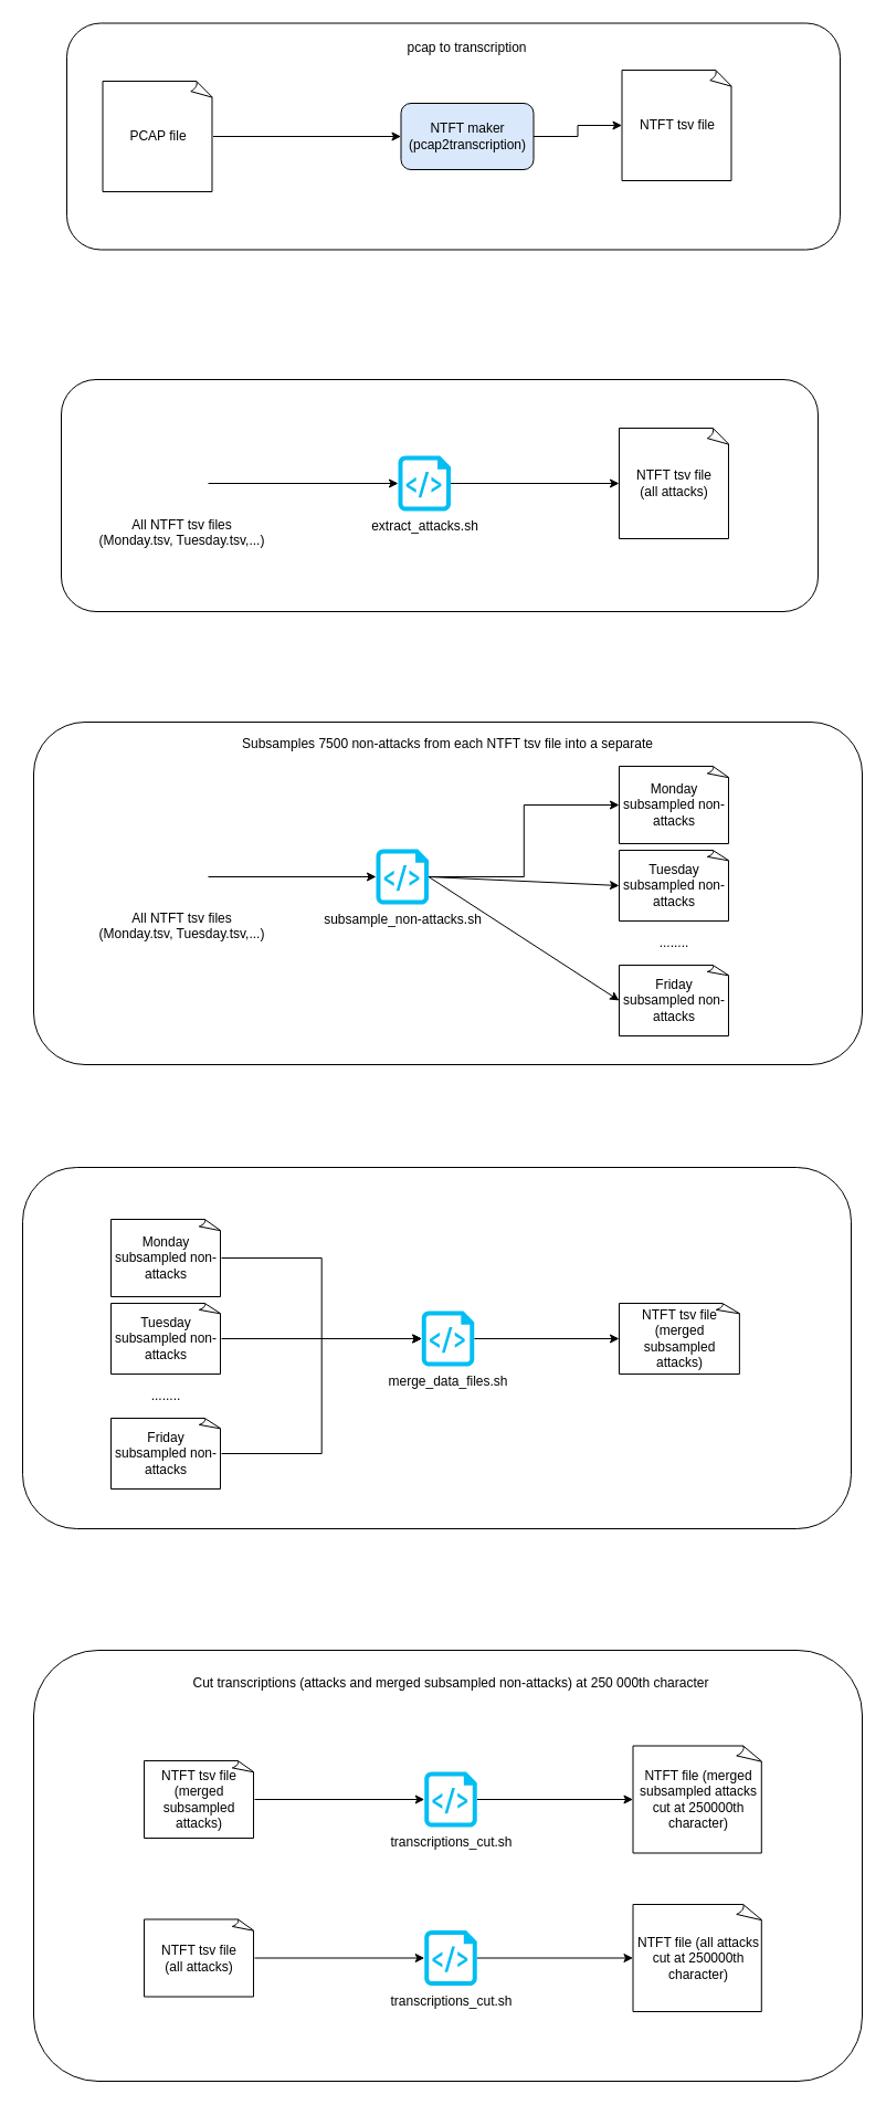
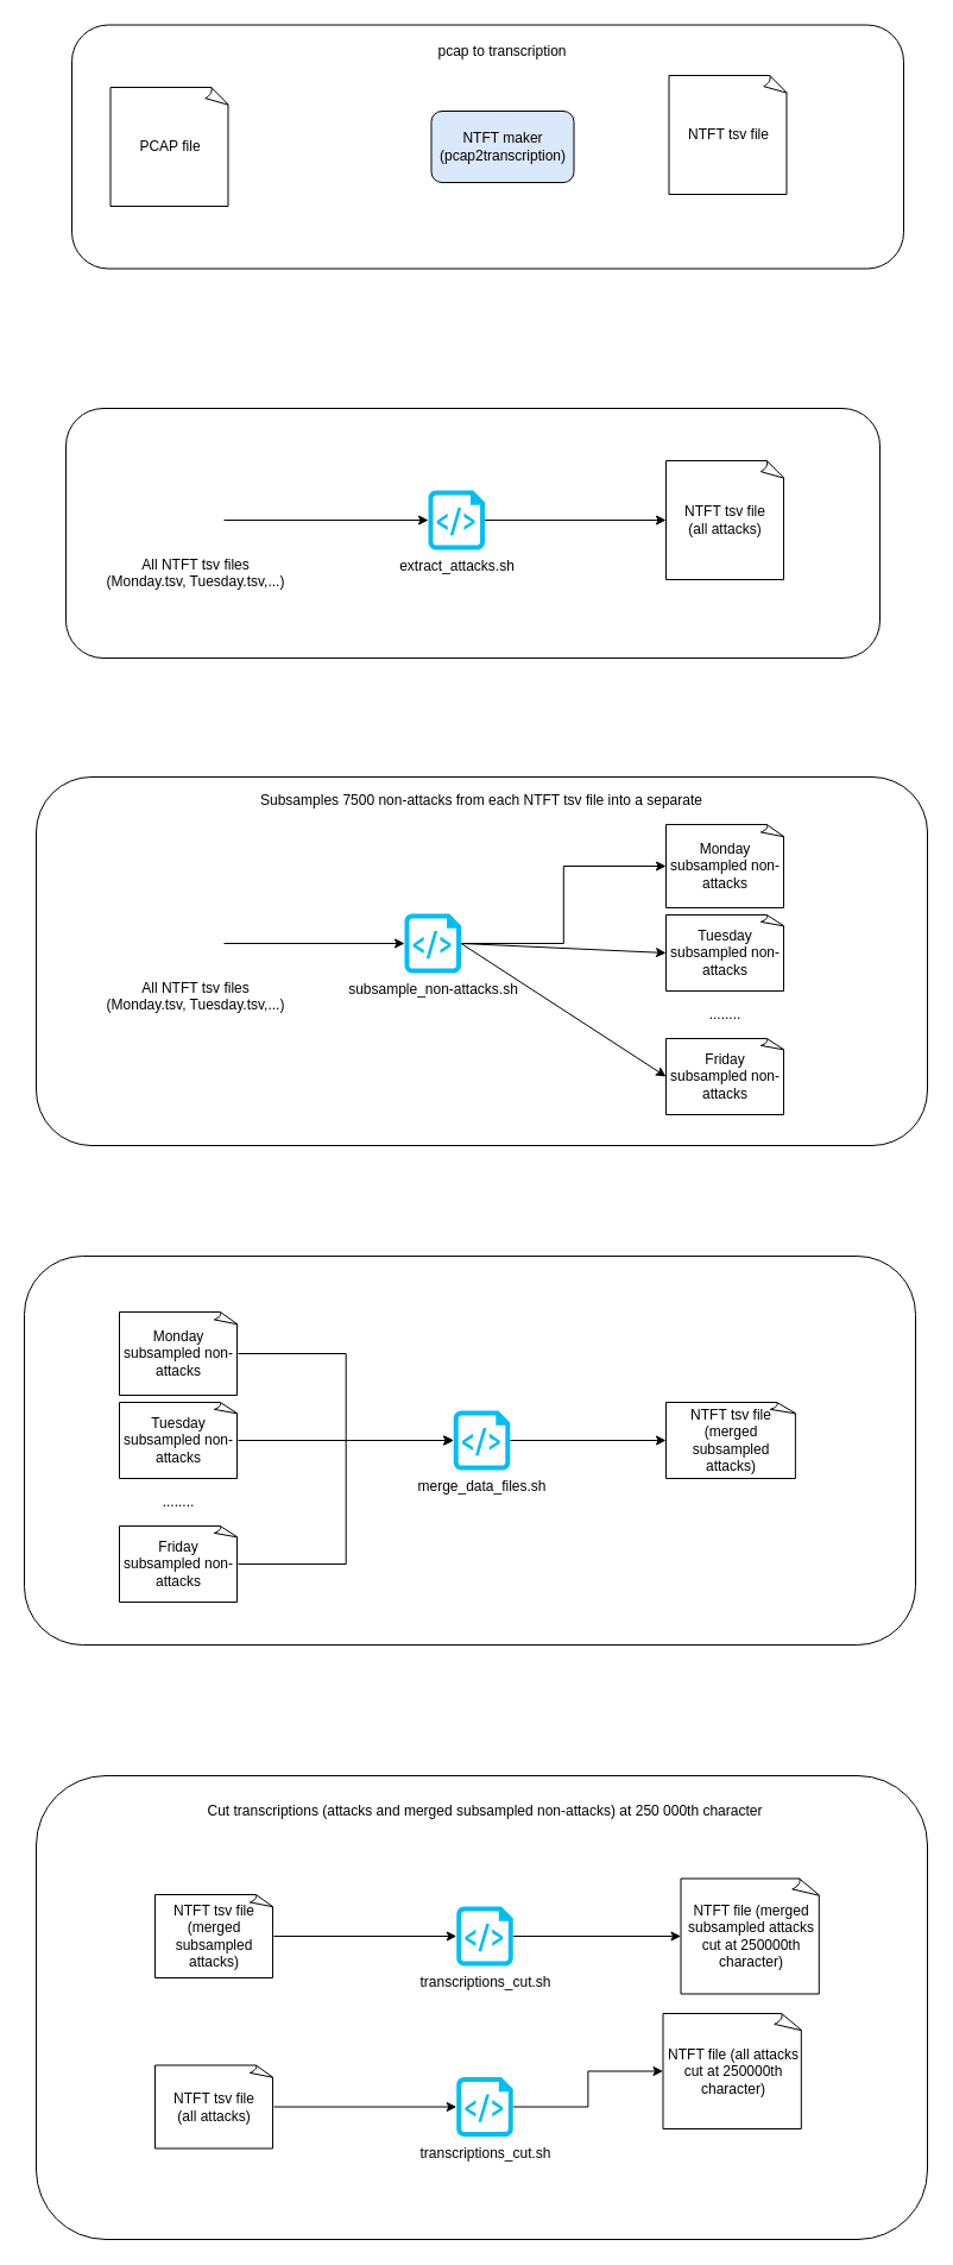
  <mxCell id="0" />
  <mxCell id="1" parent="0" />
  <mxCell id="2" value="" style="rounded=1;whiteSpace=wrap;html=1;" vertex="1" parent="1"><mxGeometry x="60" y="20.5" width="700" height="205" as="geometry" /></mxCell>
  <mxCell id="3" value="" style="rounded=1;whiteSpace=wrap;html=1;" vertex="1" parent="1"><mxGeometry x="55" y="343" width="685" height="210" as="geometry" /></mxCell>
  <mxCell id="4" value="" style="rounded=1;whiteSpace=wrap;html=1;" vertex="1" parent="1"><mxGeometry x="30" y="653" width="750" height="310" as="geometry" /></mxCell>
- <mxCell id="5" value="" style="edgeStyle=orthogonalEdgeStyle;rounded=0;orthogonalLoop=1;jettySize=auto;html=1;exitX=1;exitY=0.5;exitDx=0;exitDy=0;exitPerimeter=0;" edge="1" parent="1" source="8" target="7"><mxGeometry relative="1" as="geometry"><mxPoint x="232.5" y="123" as="sourcePoint" /></mxGeometry></mxCell>
- <mxCell id="6" value="" style="edgeStyle=orthogonalEdgeStyle;rounded=0;orthogonalLoop=1;jettySize=auto;html=1;entryX=0;entryY=0.5;entryDx=0;entryDy=0;entryPerimeter=0;" edge="1" parent="1" source="7" target="9"><mxGeometry relative="1" as="geometry"><mxPoint x="562.5" y="123" as="targetPoint" /></mxGeometry></mxCell>
  <mxCell id="7" value="NTFT maker (pcap2transcription)" style="rounded=1;whiteSpace=wrap;html=1;fillColor=#dae8fc;" vertex="1" parent="1"><mxGeometry x="362.5" y="93" width="120" height="60" as="geometry" /></mxCell>
  <mxCell id="8" value="PCAP file" style="whiteSpace=wrap;html=1;shape=mxgraph.basic.document" vertex="1" parent="1"><mxGeometry x="92.5" y="73" width="100" height="100" as="geometry" /></mxCell>
  <mxCell id="9" value="NTFT tsv file" style="whiteSpace=wrap;html=1;shape=mxgraph.basic.document" vertex="1" parent="1"><mxGeometry x="562.5" y="63" width="100" height="100" as="geometry" /></mxCell>
  <mxCell id="10" value="" style="edgeStyle=orthogonalEdgeStyle;rounded=0;orthogonalLoop=1;jettySize=auto;html=1;entryX=0;entryY=0.5;entryDx=0;entryDy=0;entryPerimeter=0;" edge="1" parent="1" source="11" target="13"><mxGeometry relative="1" as="geometry"><mxPoint x="340" y="437" as="targetPoint" /></mxGeometry></mxCell>
  <mxCell id="11" value="All NTFT tsv files &lt;br&gt;(Monday.tsv, Tuesday.tsv,...)" style="shape=image;html=1;verticalAlign=top;verticalLabelPosition=bottom;labelBackgroundColor=#ffffff;imageAspect=0;aspect=fixed;image=https://cdn4.iconfinder.com/data/icons/48x48-free-object-icons/48/Folder.png" vertex="1" parent="1"><mxGeometry x="140" y="413" width="48" height="48" as="geometry" /></mxCell>
  <mxCell id="12" style="edgeStyle=orthogonalEdgeStyle;rounded=0;orthogonalLoop=1;jettySize=auto;html=1;entryX=0;entryY=0.5;entryDx=0;entryDy=0;entryPerimeter=0;" edge="1" parent="1" source="13" target="14"><mxGeometry relative="1" as="geometry" /></mxCell>
  <mxCell id="13" value="extract_attacks.sh" style="verticalLabelPosition=bottom;html=1;verticalAlign=top;align=center;strokeColor=none;fillColor=#00BEF2;shape=mxgraph.azure.script_file;pointerEvents=1;" vertex="1" parent="1"><mxGeometry x="360" y="412" width="47.5" height="50" as="geometry" /></mxCell>
  <mxCell id="14" value="NTFT tsv file&lt;br&gt;(all attacks)" style="whiteSpace=wrap;html=1;shape=mxgraph.basic.document" vertex="1" parent="1"><mxGeometry x="560" y="387" width="100" height="100" as="geometry" /></mxCell>
  <mxCell id="15" value="" style="edgeStyle=orthogonalEdgeStyle;rounded=0;orthogonalLoop=1;jettySize=auto;html=1;entryX=0;entryY=0.5;entryDx=0;entryDy=0;entryPerimeter=0;" edge="1" parent="1" source="16" target="18"><mxGeometry relative="1" as="geometry"><mxPoint x="340" y="793" as="targetPoint" /></mxGeometry></mxCell>
  <mxCell id="16" value="All NTFT tsv files &lt;br&gt;(Monday.tsv, Tuesday.tsv,...)" style="shape=image;html=1;verticalAlign=top;verticalLabelPosition=bottom;labelBackgroundColor=#ffffff;imageAspect=0;aspect=fixed;image=https://cdn4.iconfinder.com/data/icons/48x48-free-object-icons/48/Folder.png" vertex="1" parent="1"><mxGeometry x="140" y="769" width="48" height="48" as="geometry" /></mxCell>
  <mxCell id="17" value="" style="edgeStyle=orthogonalEdgeStyle;rounded=0;orthogonalLoop=1;jettySize=auto;html=1;entryX=0;entryY=0.5;entryDx=0;entryDy=0;entryPerimeter=0;" edge="1" parent="1" source="18" target="19"><mxGeometry relative="1" as="geometry"><mxPoint x="451.25" y="793" as="targetPoint" /></mxGeometry></mxCell>
  <mxCell id="18" value="subsample_non-attacks.sh" style="verticalLabelPosition=bottom;html=1;verticalAlign=top;align=center;strokeColor=none;fillColor=#00BEF2;shape=mxgraph.azure.script_file;pointerEvents=1;" vertex="1" parent="1"><mxGeometry x="340" y="768" width="47.5" height="50" as="geometry" /></mxCell>
  <mxCell id="19" value="Monday subsampled non-attacks" style="whiteSpace=wrap;html=1;shape=mxgraph.basic.document" vertex="1" parent="1"><mxGeometry x="560" y="693" width="100" height="70" as="geometry" /></mxCell>
  <mxCell id="20" value="Subsamples 7500 non-attacks from each NTFT tsv file into a separate" style="text;html=1;strokeColor=none;fillColor=none;align=center;verticalAlign=middle;whiteSpace=wrap;rounded=0;" vertex="1" parent="1"><mxGeometry x="110" y="663" width="590" height="20" as="geometry" /></mxCell>
  <mxCell id="21" value="Tuesday subsampled non-attacks" style="whiteSpace=wrap;html=1;shape=mxgraph.basic.document" vertex="1" parent="1"><mxGeometry x="560" y="769" width="100" height="64" as="geometry" /></mxCell>
  <mxCell id="22" value="" style="endArrow=classic;html=1;exitX=1;exitY=0.5;exitDx=0;exitDy=0;exitPerimeter=0;entryX=0;entryY=0.5;entryDx=0;entryDy=0;entryPerimeter=0;" edge="1" parent="1" source="18" target="21"><mxGeometry width="50" height="50" relative="1" as="geometry"><mxPoint x="520" y="853" as="sourcePoint" /><mxPoint x="570" y="803" as="targetPoint" /></mxGeometry></mxCell>
  <mxCell id="23" value="Friday subsampled non-attacks" style="whiteSpace=wrap;html=1;shape=mxgraph.basic.document" vertex="1" parent="1"><mxGeometry x="560" y="873" width="100" height="64" as="geometry" /></mxCell>
  <mxCell id="24" value="........" style="text;html=1;strokeColor=none;fillColor=none;align=center;verticalAlign=middle;whiteSpace=wrap;rounded=0;" vertex="1" parent="1"><mxGeometry x="590" y="843" width="40" height="20" as="geometry" /></mxCell>
  <mxCell id="25" value="" style="endArrow=classic;html=1;exitX=1;exitY=0.5;exitDx=0;exitDy=0;exitPerimeter=0;entryX=0;entryY=0.5;entryDx=0;entryDy=0;entryPerimeter=0;" edge="1" parent="1" source="18" target="23"><mxGeometry width="50" height="50" relative="1" as="geometry"><mxPoint x="417.5" y="803" as="sourcePoint" /><mxPoint x="570" y="811" as="targetPoint" /></mxGeometry></mxCell>
  <mxCell id="26" value="pcap to transcription" style="text;html=1;strokeColor=none;fillColor=none;align=center;verticalAlign=middle;whiteSpace=wrap;rounded=0;" vertex="1" parent="1"><mxGeometry x="356.25" y="33" width="132.5" height="20" as="geometry" /></mxCell>
  <mxCell id="27" value="" style="rounded=1;whiteSpace=wrap;html=1;" vertex="1" parent="1"><mxGeometry x="20" y="1056" width="750" height="327" as="geometry" /></mxCell>
  <mxCell id="28" value="" style="edgeStyle=orthogonalEdgeStyle;rounded=0;orthogonalLoop=1;jettySize=auto;html=1;entryX=0;entryY=0.5;entryDx=0;entryDy=0;entryPerimeter=0;" edge="1" parent="1" source="29" target="37"><mxGeometry relative="1" as="geometry"><mxPoint x="472.5" y="1211" as="targetPoint" /></mxGeometry></mxCell>
  <mxCell id="29" value="merge_data_files.sh" style="verticalLabelPosition=bottom;html=1;verticalAlign=top;align=center;strokeColor=none;fillColor=#00BEF2;shape=mxgraph.azure.script_file;pointerEvents=1;" vertex="1" parent="1"><mxGeometry x="381.25" y="1186" width="47.5" height="50" as="geometry" /></mxCell>
  <mxCell id="30" value="" style="edgeStyle=orthogonalEdgeStyle;rounded=0;orthogonalLoop=1;jettySize=auto;html=1;entryX=0;entryY=0.5;entryDx=0;entryDy=0;entryPerimeter=0;" edge="1" parent="1" source="31" target="29"><mxGeometry relative="1" as="geometry"><mxPoint x="280" y="1138" as="targetPoint" /></mxGeometry></mxCell>
  <mxCell id="31" value="Monday subsampled non-attacks" style="whiteSpace=wrap;html=1;shape=mxgraph.basic.document" vertex="1" parent="1"><mxGeometry x="100" y="1103" width="100" height="70" as="geometry" /></mxCell>
  <mxCell id="32" value="" style="edgeStyle=orthogonalEdgeStyle;rounded=0;orthogonalLoop=1;jettySize=auto;html=1;entryX=0;entryY=0.5;entryDx=0;entryDy=0;entryPerimeter=0;" edge="1" parent="1" source="33" target="29"><mxGeometry relative="1" as="geometry"><mxPoint x="280" y="1211" as="targetPoint" /></mxGeometry></mxCell>
  <mxCell id="33" value="Tuesday subsampled non-attacks" style="whiteSpace=wrap;html=1;shape=mxgraph.basic.document" vertex="1" parent="1"><mxGeometry x="100" y="1179" width="100" height="64" as="geometry" /></mxCell>
  <mxCell id="34" value="" style="edgeStyle=orthogonalEdgeStyle;rounded=0;orthogonalLoop=1;jettySize=auto;html=1;entryX=0;entryY=0.5;entryDx=0;entryDy=0;entryPerimeter=0;" edge="1" parent="1" source="35" target="29"><mxGeometry relative="1" as="geometry"><mxPoint x="280" y="1315" as="targetPoint" /></mxGeometry></mxCell>
  <mxCell id="35" value="Friday subsampled non-attacks" style="whiteSpace=wrap;html=1;shape=mxgraph.basic.document" vertex="1" parent="1"><mxGeometry x="100" y="1283" width="100" height="64" as="geometry" /></mxCell>
  <mxCell id="36" value="........" style="text;html=1;strokeColor=none;fillColor=none;align=center;verticalAlign=middle;whiteSpace=wrap;rounded=0;" vertex="1" parent="1"><mxGeometry x="130" y="1253" width="40" height="20" as="geometry" /></mxCell>
  <mxCell id="37" value="NTFT tsv file (merged subsampled attacks)" style="whiteSpace=wrap;html=1;shape=mxgraph.basic.document" vertex="1" parent="1"><mxGeometry x="560" y="1179" width="110" height="64" as="geometry" /></mxCell>
  <mxCell id="38" value="" style="rounded=1;whiteSpace=wrap;html=1;" vertex="1" parent="1"><mxGeometry x="30" y="1493" width="750" height="390" as="geometry" /></mxCell>
  <mxCell id="39" value="" style="edgeStyle=orthogonalEdgeStyle;rounded=0;orthogonalLoop=1;jettySize=auto;html=1;entryX=0;entryY=0.5;entryDx=0;entryDy=0;entryPerimeter=0;" edge="1" parent="1" source="40" target="44"><mxGeometry relative="1" as="geometry"><mxPoint x="475" y="1628" as="targetPoint" /></mxGeometry></mxCell>
  <mxCell id="40" value="transcriptions_cut.sh" style="verticalLabelPosition=bottom;html=1;verticalAlign=top;align=center;strokeColor=none;fillColor=#00BEF2;shape=mxgraph.azure.script_file;pointerEvents=1;" vertex="1" parent="1"><mxGeometry x="383.75" y="1603" width="47.5" height="50" as="geometry" /></mxCell>
  <mxCell id="41" value="" style="edgeStyle=orthogonalEdgeStyle;rounded=0;orthogonalLoop=1;jettySize=auto;html=1;entryX=0;entryY=0.5;entryDx=0;entryDy=0;entryPerimeter=0;" edge="1" parent="1" source="42" target="40"><mxGeometry relative="1" as="geometry"><mxPoint x="282.5" y="1555" as="targetPoint" /></mxGeometry></mxCell>
  <mxCell id="42" value="NTFT tsv file (merged subsampled attacks)" style="whiteSpace=wrap;html=1;shape=mxgraph.basic.document" vertex="1" parent="1"><mxGeometry x="130" y="1593" width="100" height="70" as="geometry" /></mxCell>
  <mxCell id="43" value="Cut transcriptions (attacks and merged subsampled non-attacks) at 250 000th character" style="text;html=1;strokeColor=none;fillColor=none;align=center;verticalAlign=middle;whiteSpace=wrap;rounded=0;" vertex="1" parent="1"><mxGeometry x="112.5" y="1513" width="590" height="20" as="geometry" /></mxCell>
  <mxCell id="44" value="NTFT file (merged subsampled attacks cut at 250000th character)" style="whiteSpace=wrap;html=1;shape=mxgraph.basic.document" vertex="1" parent="1"><mxGeometry x="572.5" y="1579.5" width="117.5" height="97" as="geometry" /></mxCell>
  <mxCell id="45" value="" style="edgeStyle=orthogonalEdgeStyle;rounded=0;orthogonalLoop=1;jettySize=auto;html=1;entryX=0;entryY=0.5;entryDx=0;entryDy=0;entryPerimeter=0;" edge="1" parent="1" source="46" target="49"><mxGeometry relative="1" as="geometry"><mxPoint x="475" y="1771.5" as="targetPoint" /></mxGeometry></mxCell>
  <mxCell id="46" value="transcriptions_cut.sh" style="verticalLabelPosition=bottom;html=1;verticalAlign=top;align=center;strokeColor=none;fillColor=#00BEF2;shape=mxgraph.azure.script_file;pointerEvents=1;" vertex="1" parent="1"><mxGeometry x="383.75" y="1746.5" width="47.5" height="50" as="geometry" /></mxCell>
  <mxCell id="47" value="" style="edgeStyle=orthogonalEdgeStyle;rounded=0;orthogonalLoop=1;jettySize=auto;html=1;entryX=0;entryY=0.5;entryDx=0;entryDy=0;entryPerimeter=0;" edge="1" parent="1" source="48" target="46"><mxGeometry relative="1" as="geometry"><mxPoint x="282.5" y="1698.5" as="targetPoint" /></mxGeometry></mxCell>
  <mxCell id="48" value="NTFT tsv file&lt;br&gt;(all attacks)" style="whiteSpace=wrap;html=1;shape=mxgraph.basic.document" vertex="1" parent="1"><mxGeometry x="130" y="1736.5" width="100" height="70" as="geometry" /></mxCell>
- <mxCell id="49" value="NTFT file (all attacks cut at 250000th character)" style="whiteSpace=wrap;html=1;shape=mxgraph.basic.document" vertex="1" parent="1"><mxGeometry x="572.5" y="1723" width="117.5" height="97" as="geometry" /></mxCell>
+ <mxCell id="49" value="NTFT file (all attacks cut at 250000th character)" style="whiteSpace=wrap;html=1;shape=mxgraph.basic.document" vertex="1" parent="1"><mxGeometry x="557.5" y="1693" width="117.5" height="97" as="geometry" /></mxCell>
